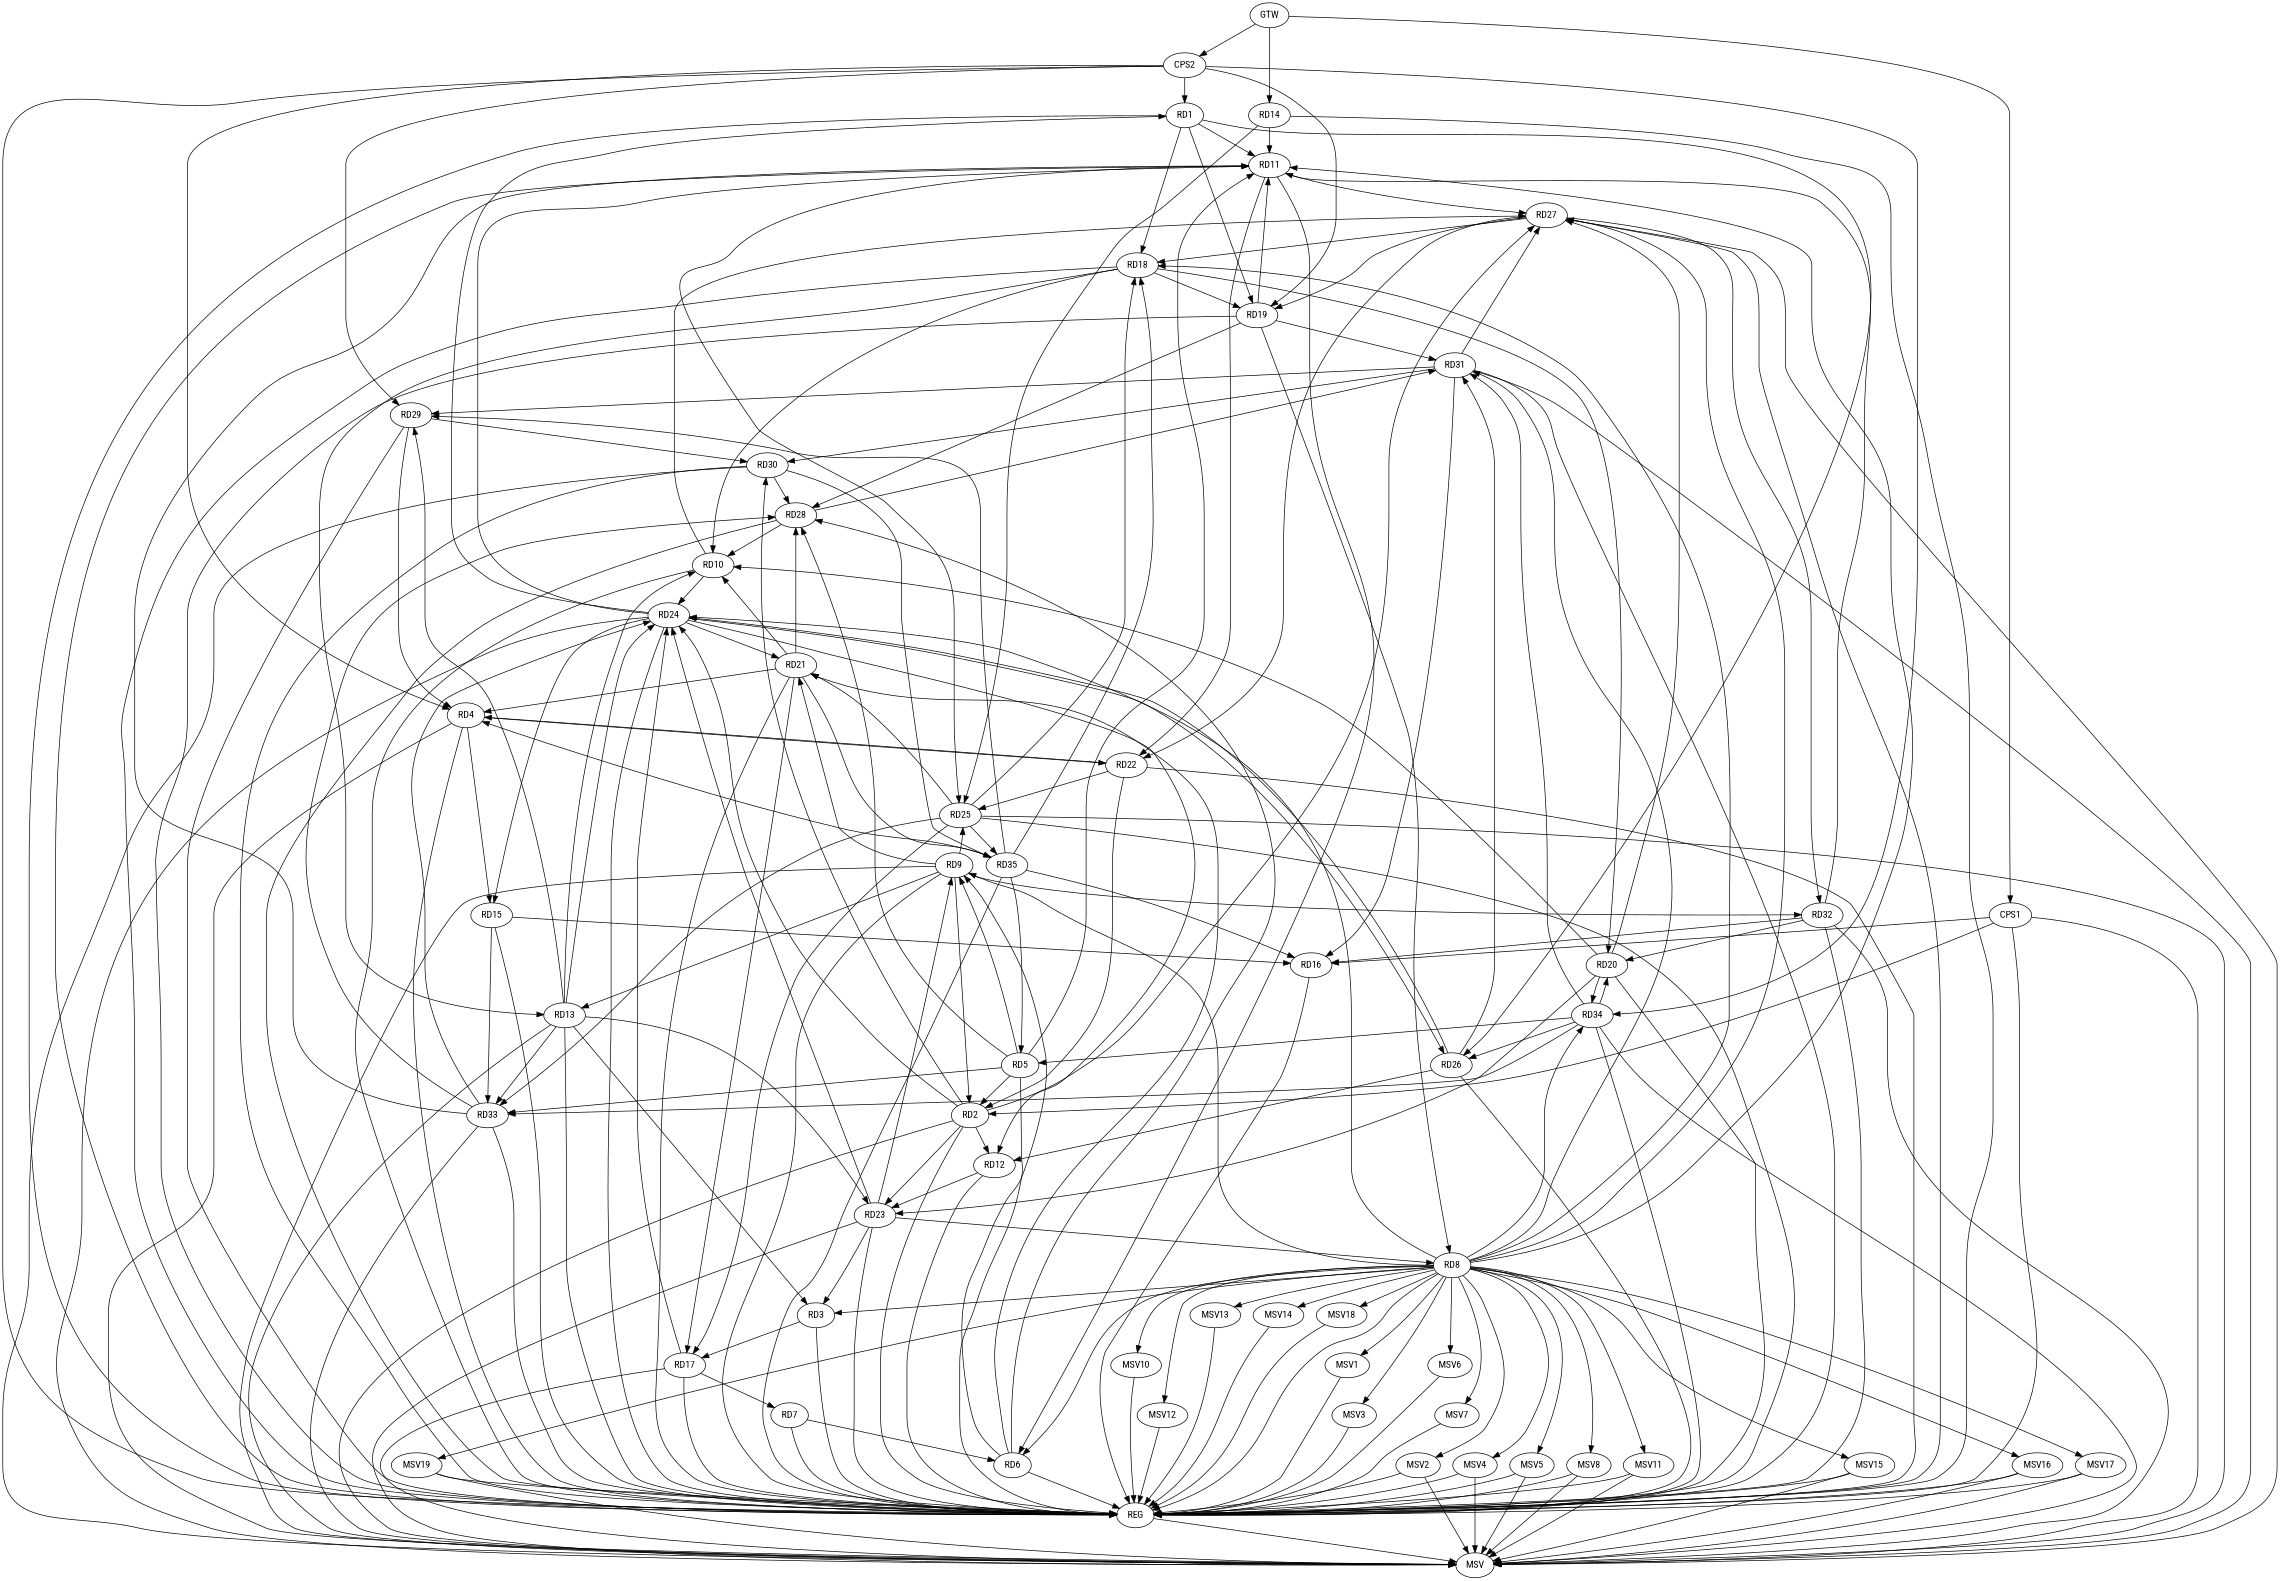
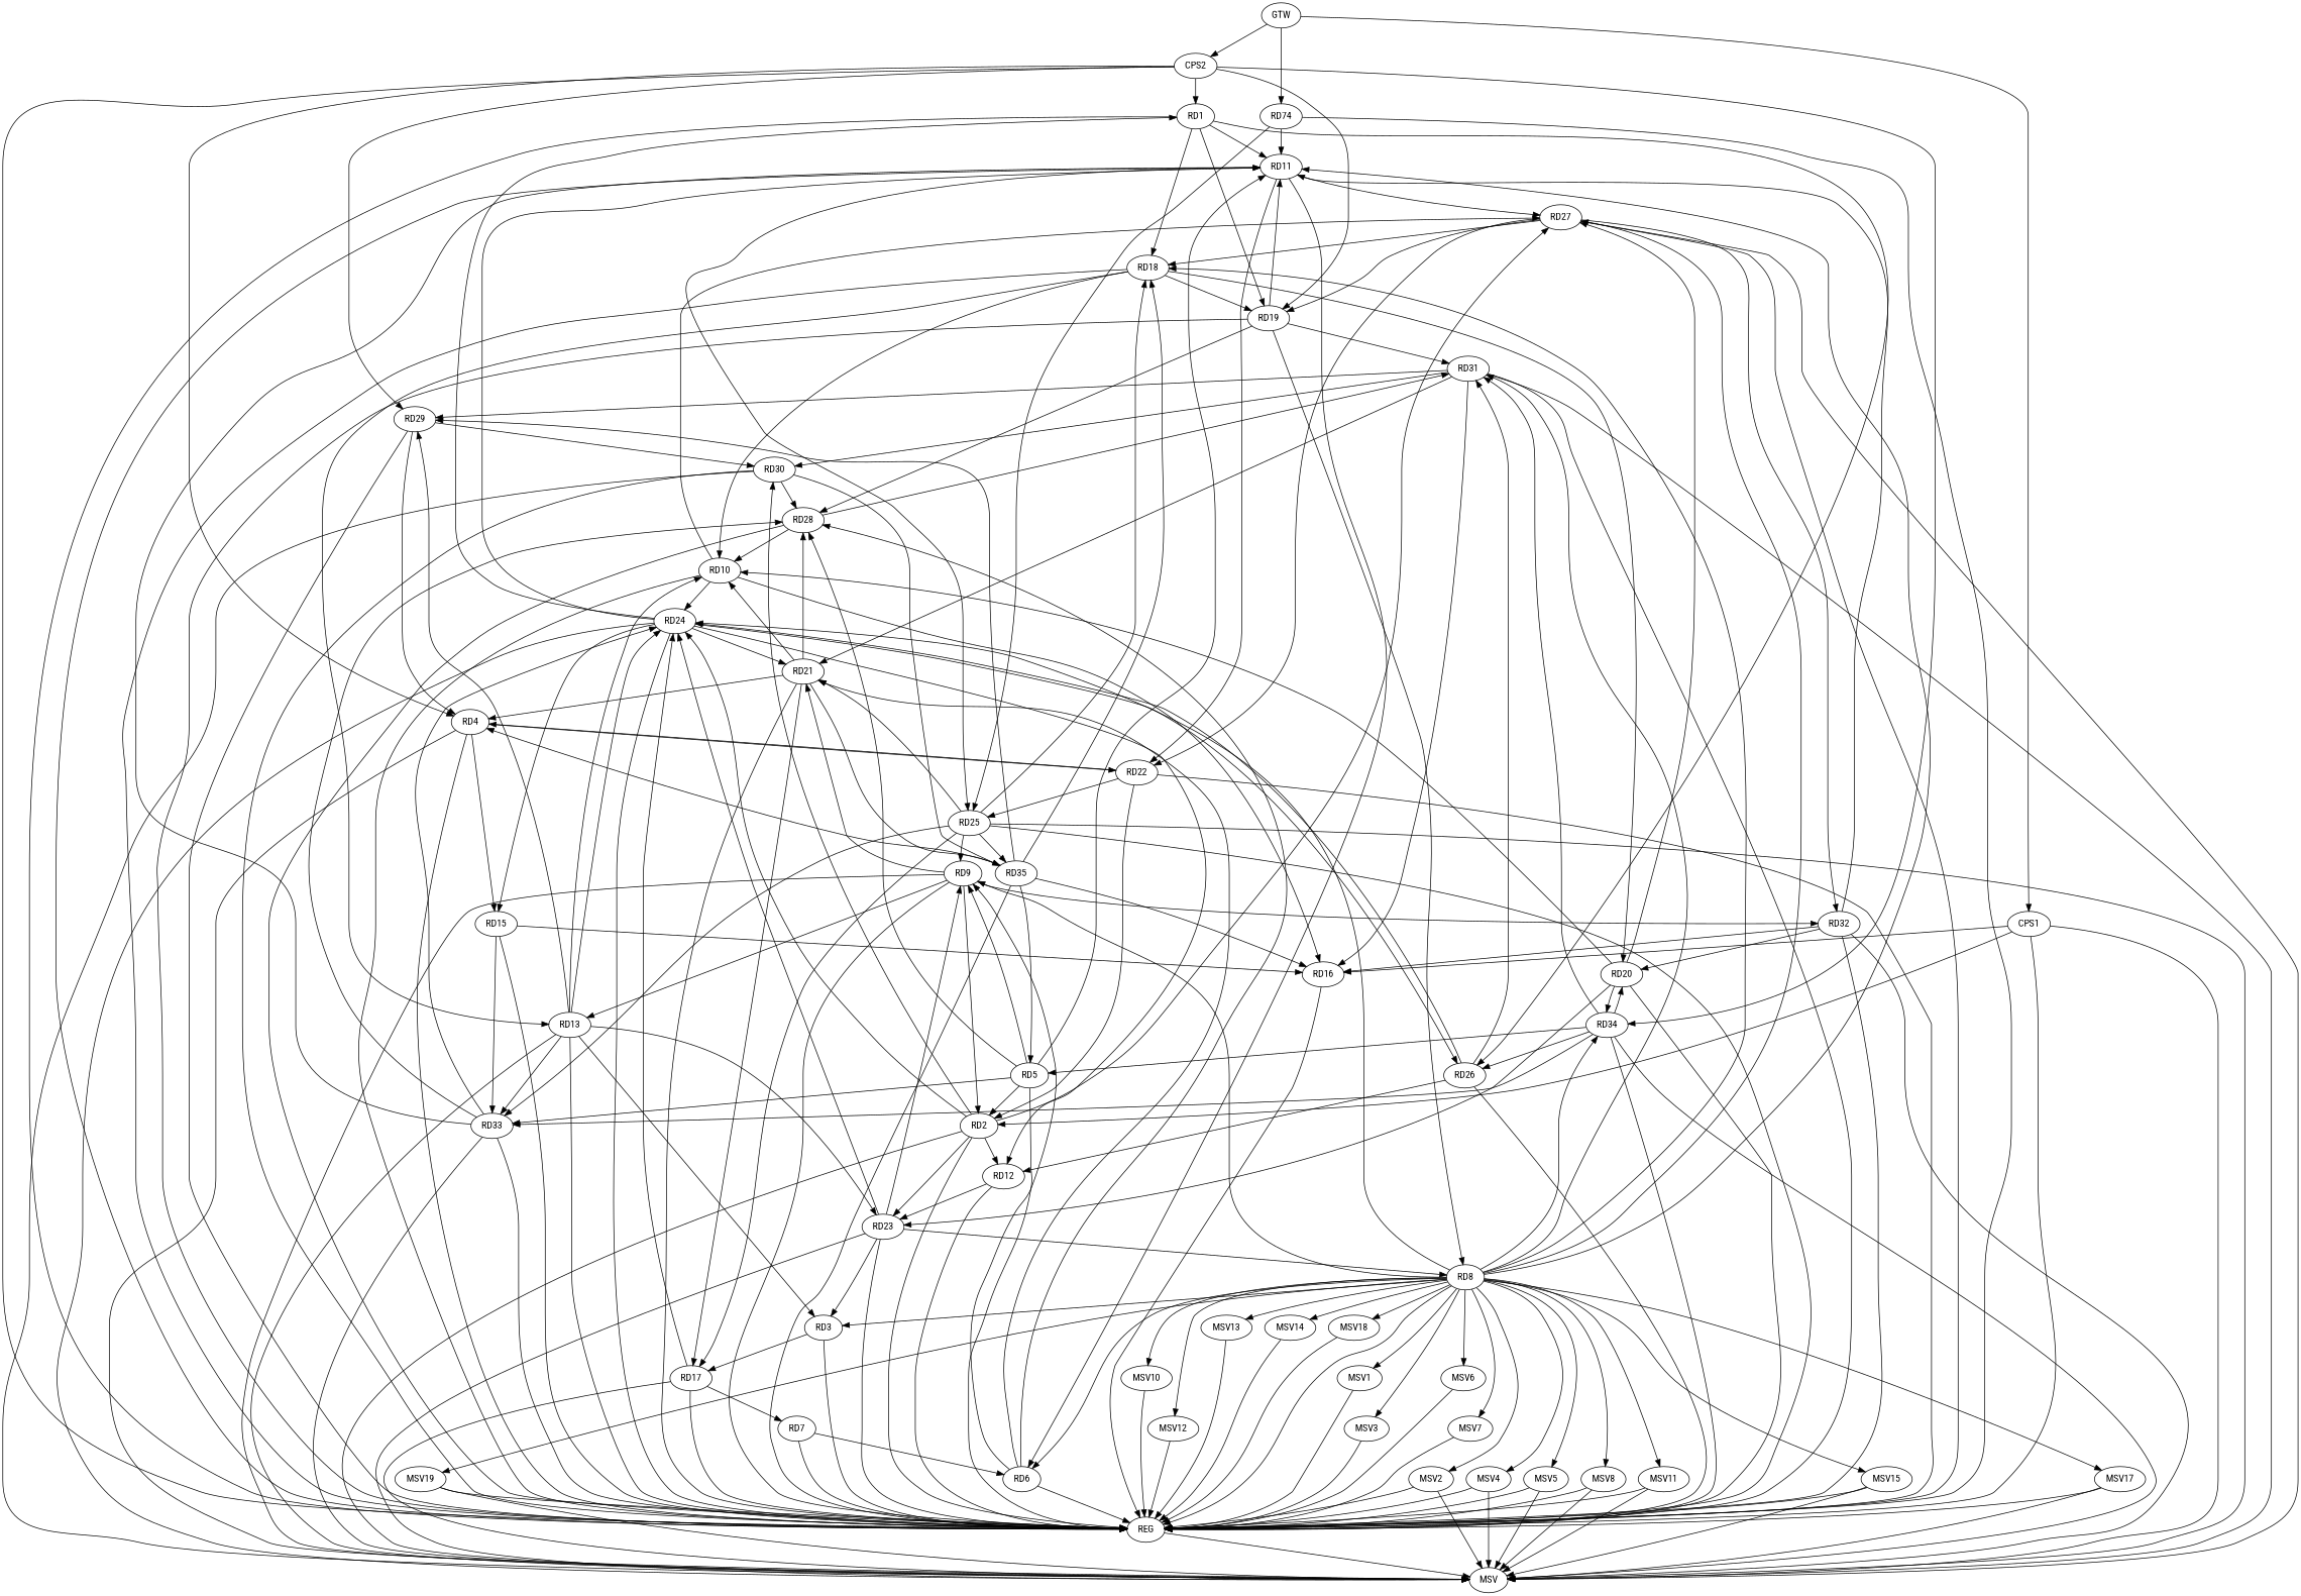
  strict digraph {
    fontname="Roboto Condensed"
    node [fontname="Roboto Condensed"]
    edge [fontname="Roboto Condensed"]
    n1 [label=RD1]
    n2 [label=RD11]
    n3 [label=RD18]
    n4 [label=RD19]
    n5 [label=RD26]
    n6 [label=REG]
    n7 [label=RD27]
    n8 [label=RD22]
    n9 [label=RD6]
    n10 [label=RD25]
    n11 [label=RD13]
    n12 [label=RD10]
    n13 [label=RD20]
    n14 [label=RD28]
    n15 [label=RD8]
    n16 [label=RD31]
    n17 [label=RD12]
    n18 [label=RD24]
    n19 [label=MSV]
    n20 [label=RD2]
    n21 [label=RD23]
    n22 [label=RD30]
    n23 [label=RD3]
    n24 [label=RD9]
    n25 [label=RD15]
    n26 [label=RD21]
    n27 [label=RD32]
    n28 [label=RD35]
    n29 [label=RD17]
    n30 [label=RD7]
    n31 [label=RD4]
    n32 [label=RD33]
    n33 [label=RD16]
    n34 [label=RD5]
    n35 [label=RD34]
    n36 [label=MSV1]
    n37 [label=MSV2]
    n38 [label=MSV3]
    n39 [label=MSV4]
    n40 [label=MSV5]
    n41 [label=MSV6]
    n42 [label=MSV7]
    n43 [label=MSV8]
    n44 [label=MSV10]
    n45 [label=MSV11]
    n46 [label=MSV12]
    n47 [label=MSV13]
    n48 [label=MSV14]
    n49 [label=MSV15]
-   n50 [label=MSV16]
    n51 [label=MSV17]
    n52 [label=MSV18]
    n53 [label=MSV19]
    n54 [label=RD29]
-   n55 [label=RD14]
+   n55 [label=RD74]
    n56 [label=CPS1]
    n57 [label=CPS2]
    n58 [label=GTW]
    n1 -> n2
    n1 -> n3
    n1 -> n4
    n1 -> n5
    n1 -> n6
    n2 -> n6
    n2 -> n7
    n2 -> n8
    n2 -> n9
    n2 -> n10
    n3 -> n4
    n3 -> n6
    n3 -> n11
    n3 -> n12
    n3 -> n13
    n4 -> n2
    n4 -> n6
    n4 -> n14
    n4 -> n15
    n4 -> n16
    n5 -> n6
    n5 -> n16
    n5 -> n17
    n5 -> n18
    n6 -> n19
    n7 -> n3
    n7 -> n4
    n7 -> n6
    n7 -> n8
    n7 -> n19
    n7 -> n27
    n8 -> n6
    n8 -> n10
    n8 -> n20
    n8 -> n31
    n9 -> n6
    n9 -> n14
    n9 -> n24
    n9 -> n26
    n10 -> n3
    n10 -> n6
    n10 -> n19
-   n24 -> n10
+   n10 -> n24
    n10 -> n26
    n10 -> n28
    n10 -> n29
    n10 -> n32
    n11 -> n6
    n11 -> n12
    n11 -> n18
    n11 -> n19
    n11 -> n21
    n11 -> n23
    n11 -> n32
    n11 -> n54
    n12 -> n6
    n12 -> n7
    n12 -> n18
+   n12 -> n33
    n13 -> n6
    n13 -> n7
    n13 -> n12
    n13 -> n21
    n13 -> n35
    n14 -> n6
    n14 -> n12
    n14 -> n16
    n15 -> n2
    n15 -> n3
    n15 -> n6
    n15 -> n7
    n15 -> n9
    n15 -> n16
    n15 -> n18
    n15 -> n23
    n15 -> n24
    n15 -> n35
    n15 -> n36
    n15 -> n37
    n15 -> n38
    n15 -> n39
    n15 -> n40
    n15 -> n41
    n15 -> n42
    n15 -> n43
    n15 -> n44
    n15 -> n45
    n15 -> n46
    n15 -> n47
    n15 -> n48
    n15 -> n49
-   n15 -> n50
    n15 -> n51
    n15 -> n52
    n15 -> n53
    n16 -> n6
-   n16 -> n7
+   n16 -> n26
    n16 -> n19
    n16 -> n22
    n16 -> n33
    n16 -> n54
    n17 -> n6
    n17 -> n21
    n18 -> n1
    n18 -> n2
    n18 -> n5
    n18 -> n6
    n18 -> n17
    n18 -> n19
    n18 -> n25
    n18 -> n26
    n20 -> n6
    n20 -> n7
    n20 -> n17
    n20 -> n18
    n20 -> n19
    n20 -> n21
    n20 -> n22
    n21 -> n6
    n21 -> n15
    n21 -> n18
    n21 -> n19
    n21 -> n23
    n21 -> n24
    n22 -> n6
    n22 -> n14
    n22 -> n19
    n22 -> n28
    n23 -> n6
    n23 -> n29
    n24 -> n6
    n24 -> n11
    n24 -> n19
    n24 -> n20
    n24 -> n26
    n24 -> n27
    n25 -> n6
    n25 -> n32
    n25 -> n33
    n26 -> n6
    n26 -> n12
    n26 -> n14
    n26 -> n28
    n26 -> n29
    n26 -> n31
    n27 -> n2
    n27 -> n6
    n27 -> n13
    n27 -> n19
    n27 -> n33
    n28 -> n3
    n28 -> n6
    n28 -> n31
    n28 -> n33
    n28 -> n34
    n28 -> n54
    n29 -> n6
    n29 -> n18
    n29 -> n19
    n29 -> n30
    n30 -> n6
    n30 -> n9
    n31 -> n6
    n31 -> n8
    n31 -> n19
    n31 -> n25
    n32 -> n2
    n32 -> n6
    n32 -> n14
    n32 -> n18
    n32 -> n19
    n33 -> n6
    n34 -> n2
    n34 -> n6
    n34 -> n14
    n34 -> n20
    n34 -> n24
    n34 -> n32
    n35 -> n5
    n35 -> n6
    n35 -> n13
    n35 -> n16
    n35 -> n19
    n35 -> n32
    n35 -> n34
    n36 -> n6
    n37 -> n6
    n37 -> n19
    n38 -> n6
    n39 -> n6
    n39 -> n19
    n40 -> n6
    n40 -> n19
    n41 -> n6
    n42 -> n6
    n43 -> n6
    n43 -> n19
    n44 -> n6
    n45 -> n6
    n45 -> n19
    n46 -> n6
    n47 -> n6
    n48 -> n6
    n49 -> n6
    n49 -> n19
-   n50 -> n6
-   n50 -> n19
    n51 -> n6
    n51 -> n19
    n52 -> n6
    n53 -> n6
    n53 -> n19
    n54 -> n6
    n54 -> n22
    n54 -> n31
    n55 -> n2
    n55 -> n6
    n55 -> n10
    n56 -> n6
    n56 -> n19
    n56 -> n20
    n56 -> n33
    n57 -> n1
    n57 -> n4
    n57 -> n6
    n57 -> n31
    n57 -> n35
    n57 -> n54
    n58 -> n55
    n58 -> n56
    n58 -> n57
  }
